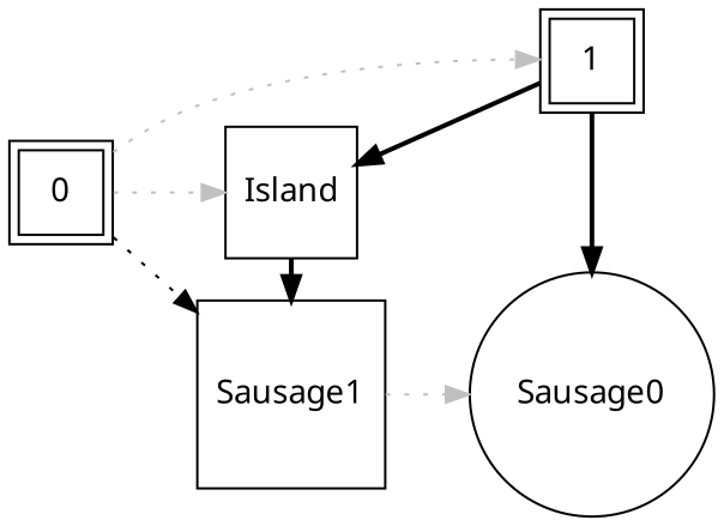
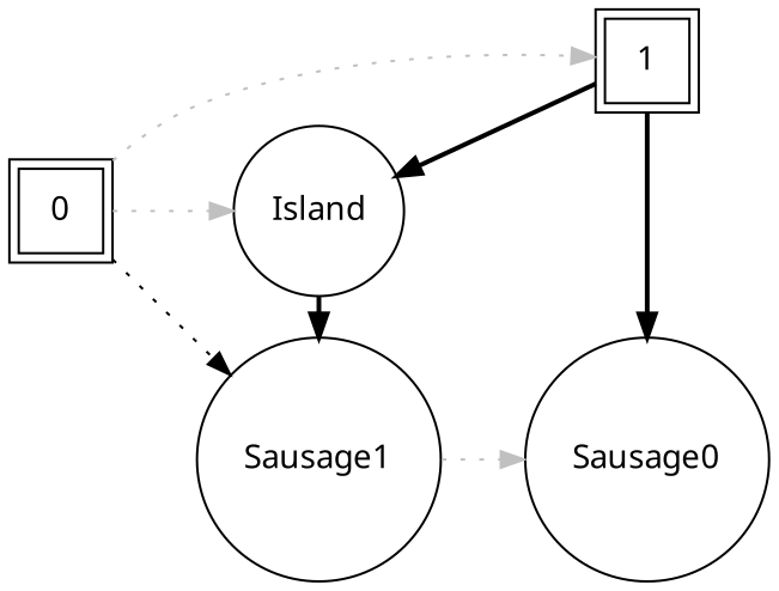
  digraph {
    fontname="Noto Sans"
    rankdir=LR
    node [fontname="Noto Sans" shape=square]
    edge [fontname="Noto Sans" style=dotted]
    n1 [label=1 peripheries=2]
    Sausage0 [shape=circle]
-   Island
+   Island [shape=circle]
    n4 [label=0 peripheries=2]
-   Sausage1
+   Sausage1 [shape=circle]
    subgraph sub_1 {
      rank=same
      n1
      Sausage0
    }
    n1 -> Sausage0 [constraint=false penwidth=2 style=""]
    n1 -> Island [constraint=false penwidth=2 style=""]
    Island -> Sausage1 [constraint=false penwidth=2 style=""]
    n4 -> n1 [color=gray]
    n4 -> Island [color=gray]
    n4 -> Sausage1 [color=black]
    Sausage1 -> Sausage0 [color=gray]
  }
